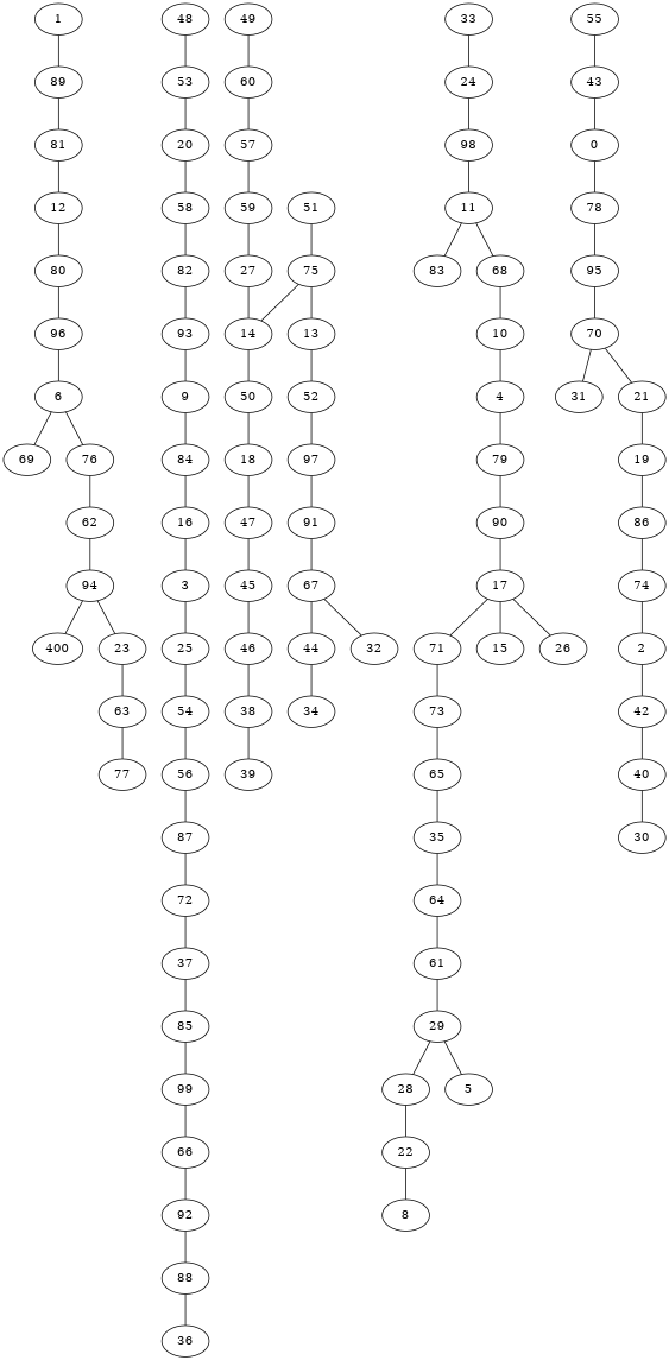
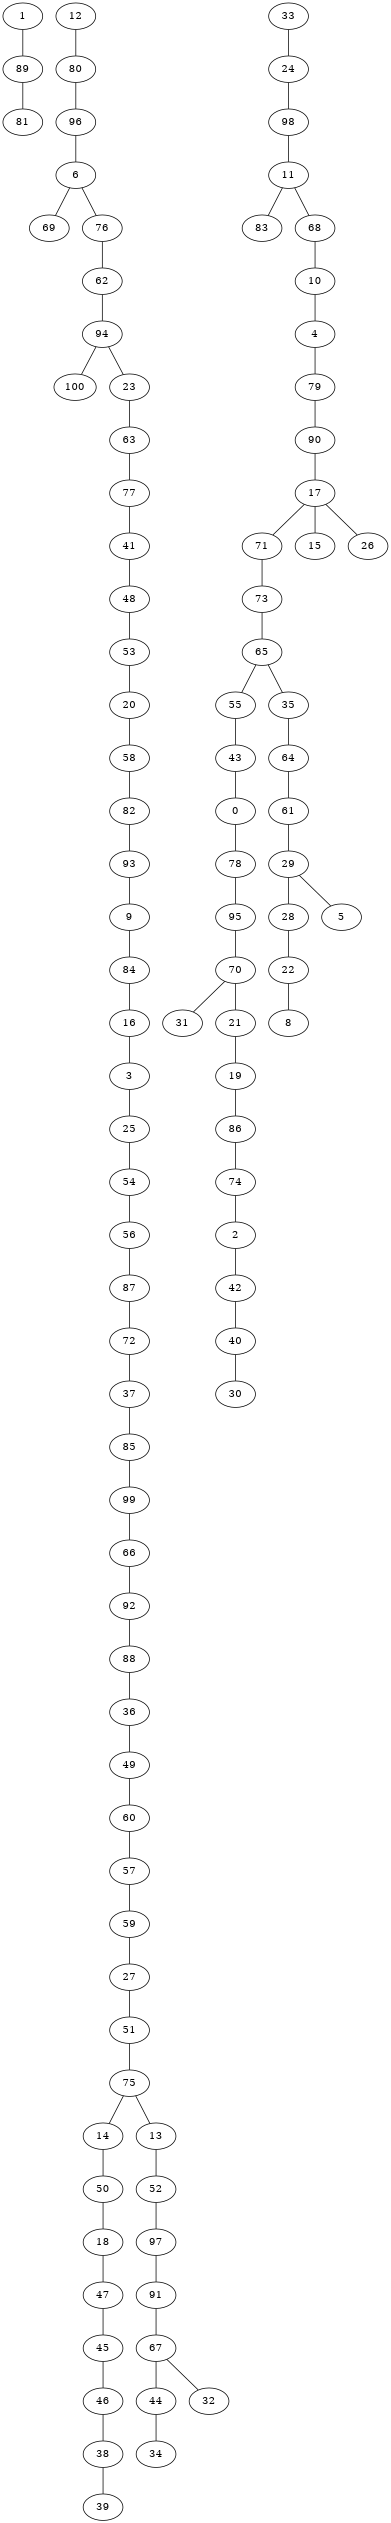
  graph {
    1
    89
    81
    12
    80
    96
    6
    69
    76
    62
    94
-   100 [label=400]
+   100
    23
    63
    77
+   41
    48
    53
    20
    58
    82
    93
    9
    84
    16
    3
    25
    54
    56
    87
    72
    37
    85
    99
    66
    92
    88
    36
    49
    60
    57
    59
    27
    51
    75
    14
    13
    50
    52
    18
    47
    45
    46
    38
    39
    97
    91
    67
    44
    32
    34
    33
    24
    98
    11
    83
    68
    10
    4
    79
    90
    17
    71
    15
    26
    73
    65
    55
    35
    43
    64
    n82 [label=0]
    78
    95
    70
    31
    21
    19
    86
    74
    2
    42
    40
    30
    61
    29
    28
    5
    22
    8
    1 -- 89
    89 -- 81
-   81 -- 12
    12 -- 80
    80 -- 96
    96 -- 6
    6 -- 69
    6 -- 76
    76 -- 62
    62 -- 94
    94 -- 100
    94 -- 23
    23 -- 63
    63 -- 77
+   77 -- 41
+   41 -- 48
    48 -- 53
    53 -- 20
    20 -- 58
    58 -- 82
    82 -- 93
    93 -- 9
    9 -- 84
    84 -- 16
    16 -- 3
    3 -- 25
    25 -- 54
    54 -- 56
    56 -- 87
    87 -- 72
    72 -- 37
    37 -- 85
    85 -- 99
    99 -- 66
    66 -- 92
    92 -- 88
    88 -- 36
+   36 -- 49
    49 -- 60
    60 -- 57
    57 -- 59
    59 -- 27
-   27 -- 14
+   27 -- 51
    51 -- 75
    75 -- 14
    75 -- 13
    14 -- 50
    13 -- 52
    50 -- 18
    52 -- 97
    18 -- 47
    47 -- 45
    45 -- 46
    46 -- 38
    38 -- 39
    97 -- 91
    91 -- 67
    67 -- 44
    67 -- 32
    44 -- 34
    33 -- 24
    24 -- 98
    98 -- 11
    11 -- 83
    11 -- 68
    68 -- 10
    10 -- 4
    4 -- 79
    79 -- 90
    90 -- 17
    17 -- 71
    17 -- 15
    17 -- 26
    71 -- 73
    73 -- 65
+   65 -- 55
    65 -- 35
    55 -- 43
    35 -- 64
    43 -- n82
    64 -- 61
    n82 -- 78
    78 -- 95
    95 -- 70
    70 -- 31
    70 -- 21
    21 -- 19
    19 -- 86
    86 -- 74
    74 -- 2
    2 -- 42
    42 -- 40
    40 -- 30
    61 -- 29
    29 -- 28
    29 -- 5
    28 -- 22
    22 -- 8
  }
